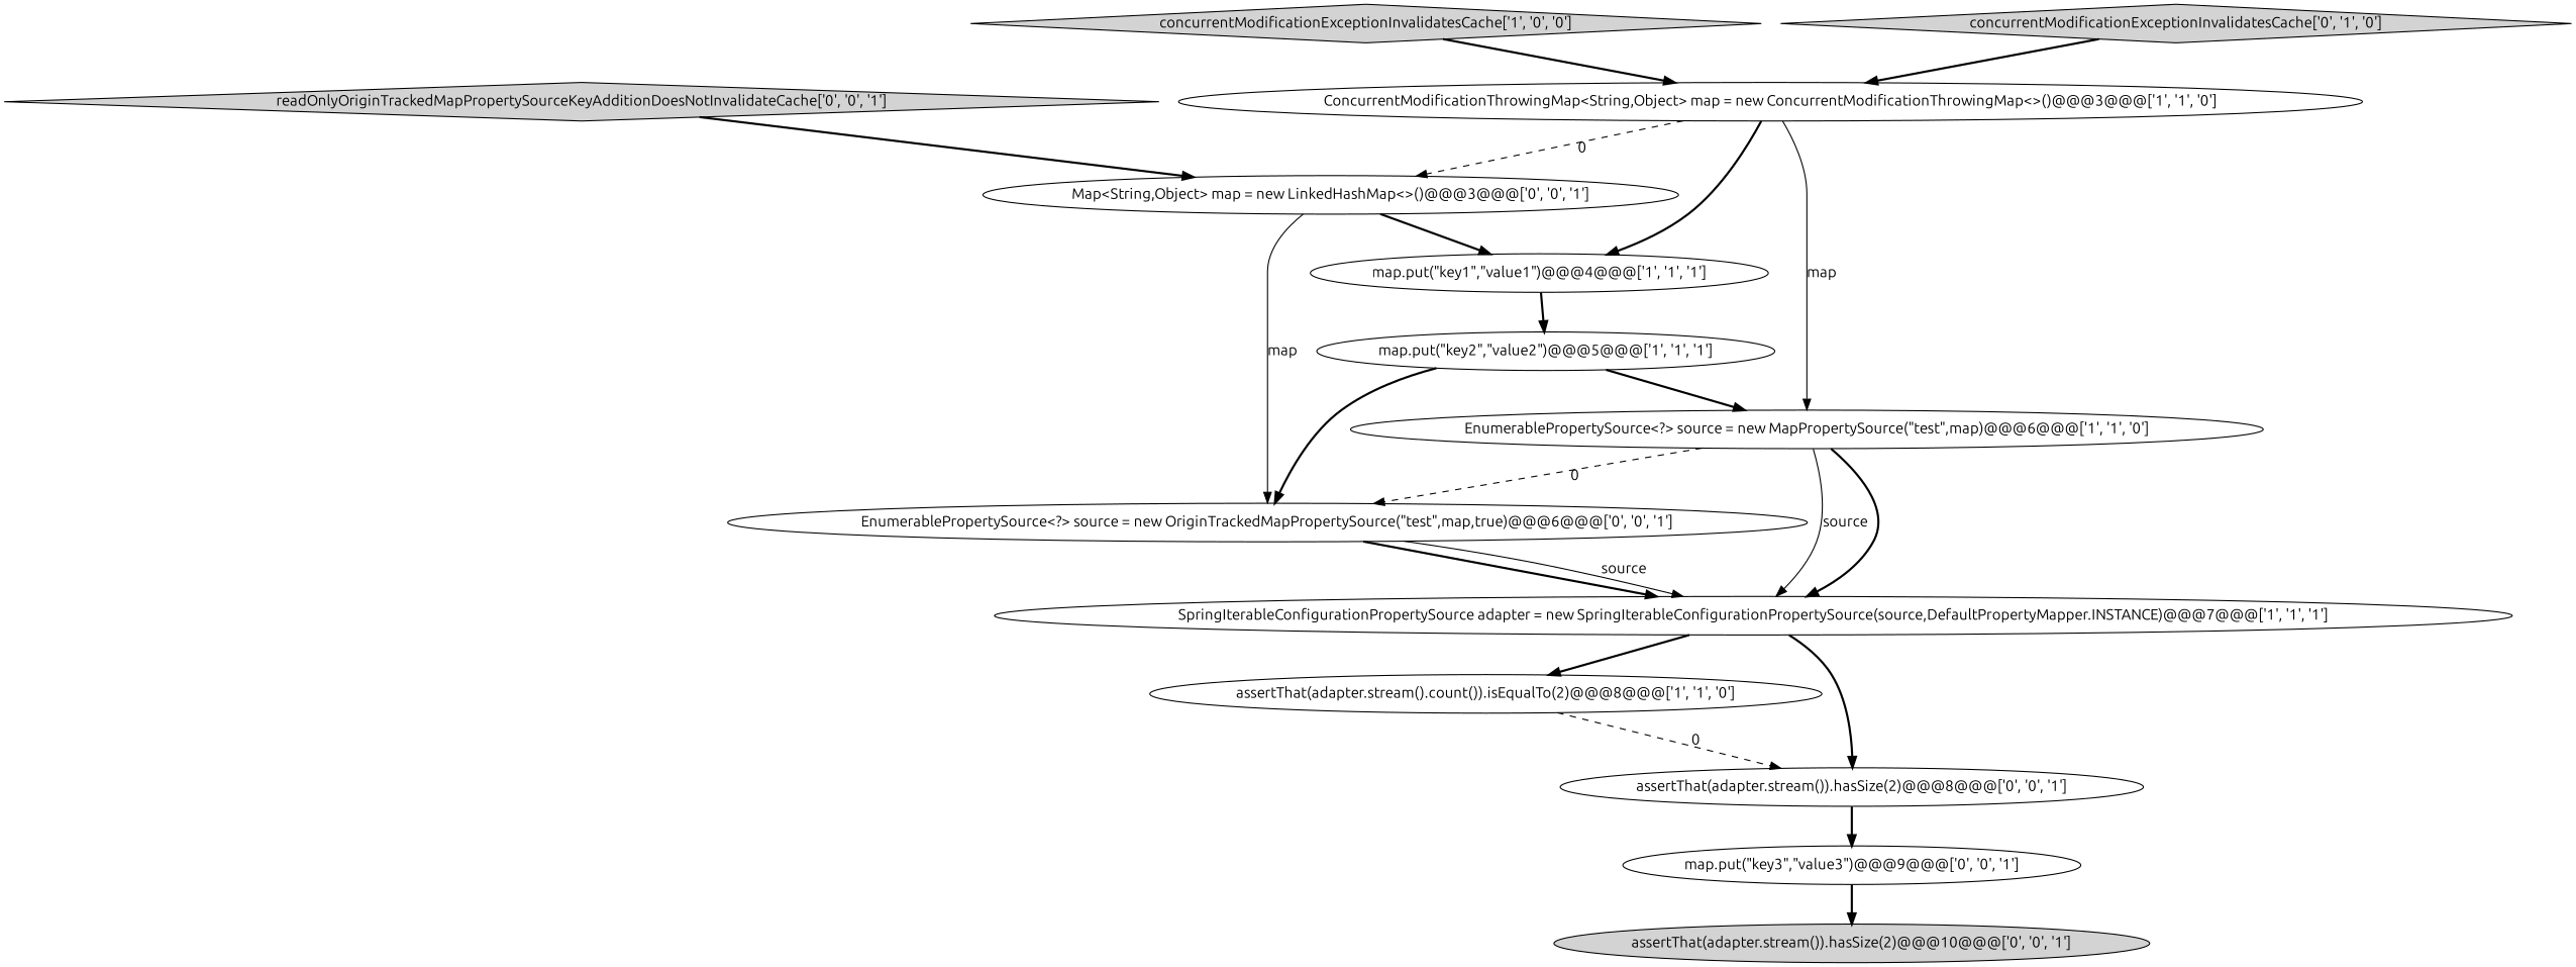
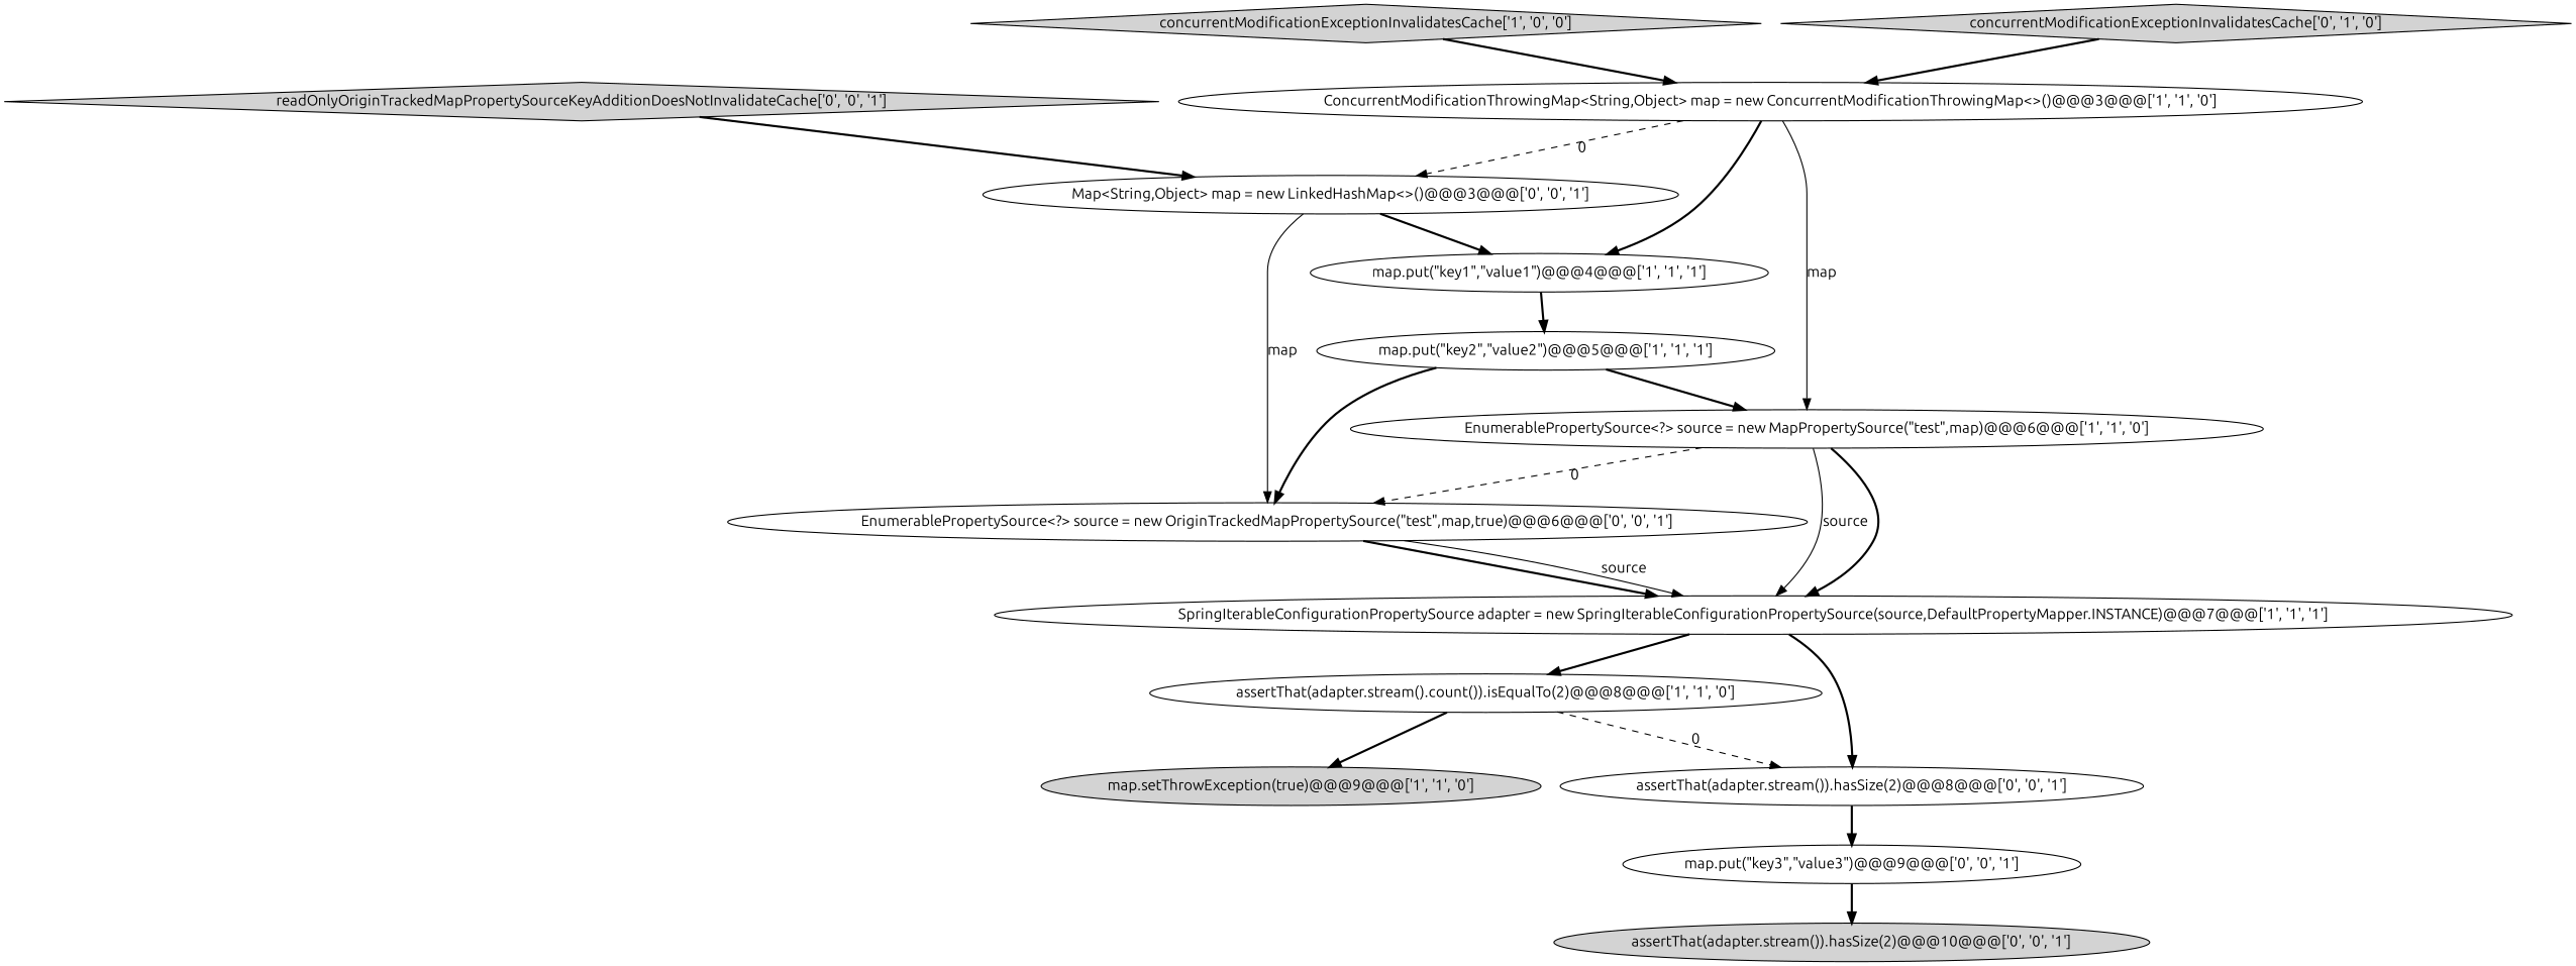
  digraph {
    fontname=Ubuntu
    node [fillcolor=white shape=ellipse style=filled fontname=Ubuntu]
    edge [style=bold fontname=Ubuntu]
    n1 [label="assertThat(adapter.stream().count()).isEqualTo(2)@@@8@@@['1', '1', '0']"]
    n2 [label="assertThat(adapter.stream()).hasSize(2)@@@8@@@['0', '0', '1']"]
+   n3 [fillcolor=lightgray label="map.setThrowException(true)@@@9@@@['1', '1', '0']"]
    n4 [label="Map<String,Object> map = new LinkedHashMap<>()@@@3@@@['0', '0', '1']"]
    n5 [label="EnumerablePropertySource<?> source = new OriginTrackedMapPropertySource(\"test\",map,true)@@@6@@@['0', '0', '1']"]
    n6 [label="map.put(\"key1\",\"value1\")@@@4@@@['1', '1', '1']"]
    n7 [fillcolor=lightgray label="assertThat(adapter.stream()).hasSize(2)@@@10@@@['0', '0', '1']"]
    n8 [label="ConcurrentModificationThrowingMap<String,Object> map = new ConcurrentModificationThrowingMap<>()@@@3@@@['1', '1', '0']"]
    n9 [label="EnumerablePropertySource<?> source = new MapPropertySource(\"test\",map)@@@6@@@['1', '1', '0']"]
    n10 [label="SpringIterableConfigurationPropertySource adapter = new SpringIterableConfigurationPropertySource(source,DefaultPropertyMapper.INSTANCE)@@@7@@@['1', '1', '1']"]
    n11 [fillcolor=lightgray label="concurrentModificationExceptionInvalidatesCache['1', '0', '0']" shape=diamond]
    n12 [label="map.put(\"key2\",\"value2\")@@@5@@@['1', '1', '1']"]
    n13 [fillcolor=lightgray label="readOnlyOriginTrackedMapPropertySourceKeyAdditionDoesNotInvalidateCache['0', '0', '1']" shape=diamond]
    n14 [label="map.put(\"key3\",\"value3\")@@@9@@@['0', '0', '1']"]
    n15 [fillcolor=lightgray label="concurrentModificationExceptionInvalidatesCache['0', '1', '0']" shape=diamond]
    n1 -> n2 [label=0 style=dashed]
+   n1 -> n3
    n2 -> n14
    n4 -> n5 [label=map style=solid]
    n4 -> n6
    n5 -> n10
    n5 -> n10 [label=source style=solid]
    n6 -> n12
    n8 -> n4 [label=0 style=dashed]
    n8 -> n6
    n8 -> n9 [label=map style=solid]
    n9 -> n5 [label=0 style=dashed]
    n9 -> n10 [label=source style=solid]
    n9 -> n10
    n10 -> n1
    n10 -> n2
    n11 -> n8
    n12 -> n5
    n12 -> n9
    n13 -> n4
    n14 -> n7
    n15 -> n8
  }
